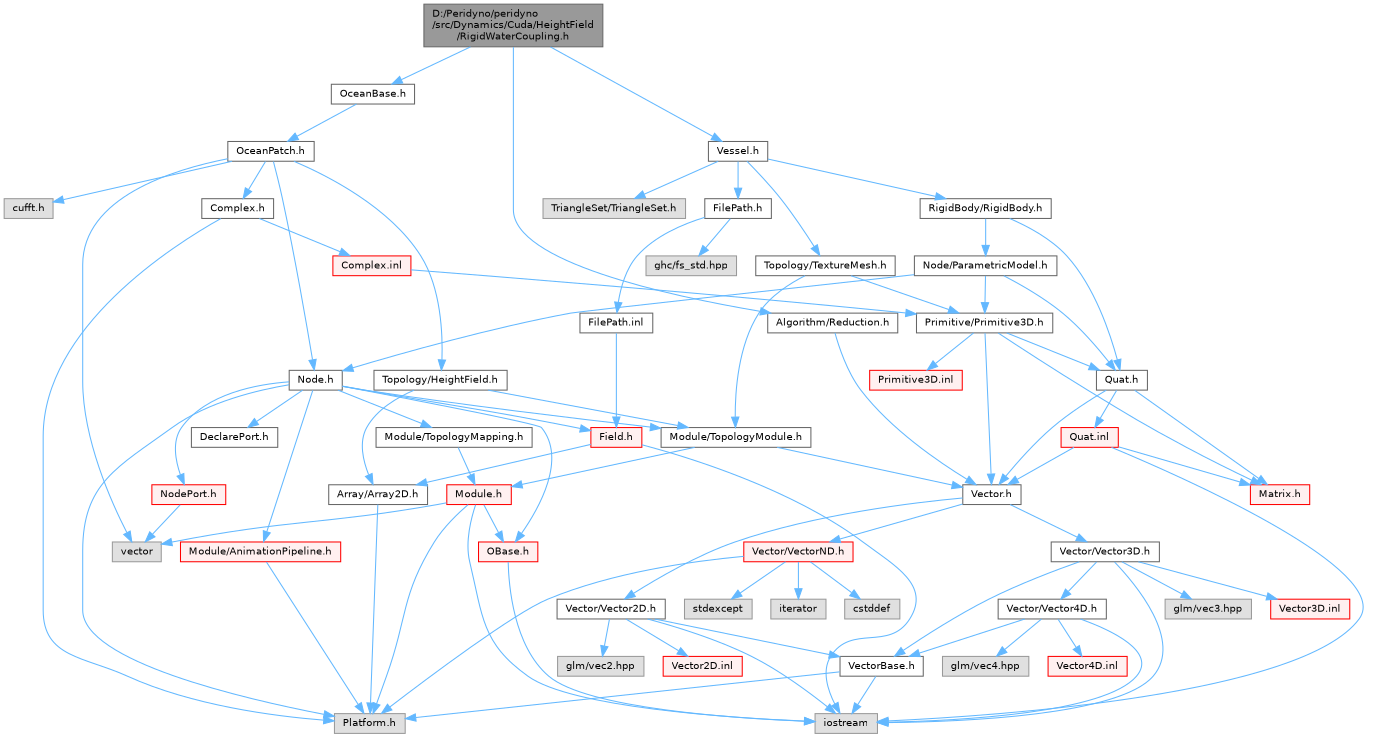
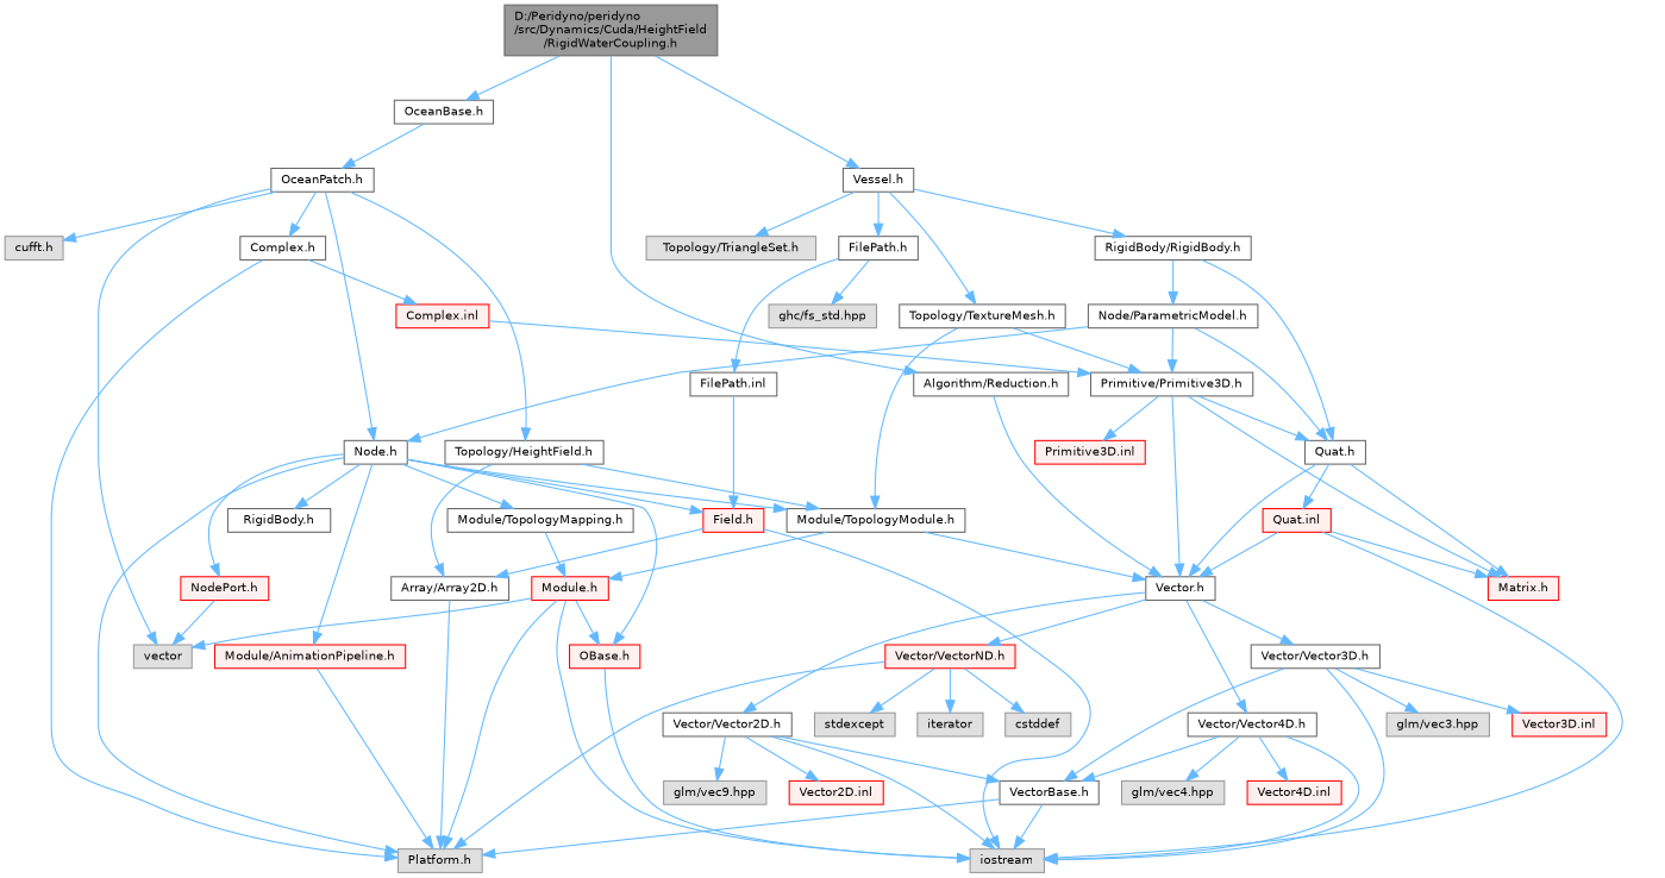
  digraph {
    node [color=grey40 fillcolor=white fontname=Helvetica fontsize=10 shape=box style=filled]
    edge [color=steelblue1 fontname=Helvetica fontsize=10 labelfontname=Helvetica labelfontsize=10 style=solid]
    n1 [color=gray40 fillcolor=grey60 fontcolor=black height=0.2 label="D:/Peridyno/peridyno\l/src/Dynamics/Cuda/HeightField\l/RigidWaterCoupling.h" width=0.4]
    n2 [height=0.2 label="OceanBase.h" width=0.4]
    n3 [height=0.2 label="Vessel.h" width=0.4]
    n4 [height=0.2 label="Algorithm/Reduction.h" width=0.4]
    n5 [height=0.2 label="OceanPatch.h" width=0.4]
    n6 [height=0.2 label="RigidBody/RigidBody.h" width=0.4]
-   n7 [color=grey60 fillcolor="#E0E0E0" height=0.2 label="TriangleSet/TriangleSet.h" width=0.4]
+   n7 [color=grey60 fillcolor="#E0E0E0" height=0.2 label="Topology/TriangleSet.h" width=0.4]
    n8 [height=0.2 label="FilePath.h" width=0.4]
    n9 [height=0.2 label="Topology/TextureMesh.h" width=0.4]
    n10 [height=0.2 label="Vector.h" width=0.4]
    n11 [color=grey60 fillcolor="#E0E0E0" height=0.2 label="cufft.h" width=0.4]
    n12 [color=grey60 fillcolor="#E0E0E0" height=0.2 label=vector width=0.4]
    n13 [height=0.2 label="Node.h" width=0.4]
    n14 [height=0.2 label="Complex.h" width=0.4]
    n15 [height=0.2 label="Topology/HeightField.h" width=0.4]
    n16 [color=red fillcolor="#FFF0F0" height=0.2 label="OBase.h" width=0.4]
    n17 [color=red fillcolor="#FFF0F0" height=0.2 label="Field.h" width=0.4]
    n18 [color=grey60 fillcolor="#E0E0E0" height=0.2 label="Platform.h" width=0.4]
-   n19 [height=0.2 label="DeclarePort.h" width=0.4]
+   n19 [height=0.2 label="RigidBody.h" width=0.4]
    n20 [color=red fillcolor="#FFF0F0" height=0.2 label="NodePort.h" width=0.4]
    n21 [height=0.2 label="Module/TopologyModule.h" width=0.4]
    n22 [height=0.2 label="Module/TopologyMapping.h" width=0.4]
    n23 [color=red fillcolor="#FFF0F0" height=0.2 label="Module/AnimationPipeline.h" width=0.4]
    n24 [color=red fillcolor="#FFF0F0" height=0.2 label="Complex.inl" width=0.4]
    n25 [height=0.2 label="Array/Array2D.h" width=0.4]
    n26 [color=grey60 fillcolor="#E0E0E0" height=0.2 label=iostream width=0.4]
    n27 [color=red fillcolor="#FFF0F0" height=0.2 label="Module.h" width=0.4]
    n28 [height=0.2 label="Vector/Vector2D.h" width=0.4]
    n29 [height=0.2 label="Vector/Vector3D.h" width=0.4]
    n30 [height=0.2 label="Vector/Vector4D.h" width=0.4]
    n31 [color=red fillcolor="#FFF0F0" height=0.2 label="Vector/VectorND.h" width=0.4]
-   n32 [color=grey60 fillcolor="#E0E0E0" height=0.2 label="glm/vec2.hpp" width=0.4]
+   n32 [color=grey60 fillcolor="#E0E0E0" height=0.2 label="glm/vec9.hpp" width=0.4]
    n33 [height=0.2 label="VectorBase.h" width=0.4]
    n34 [color=red fillcolor="#FFF0F0" height=0.2 label="Vector2D.inl" width=0.4]
    n35 [color=grey60 fillcolor="#E0E0E0" height=0.2 label="glm/vec3.hpp" width=0.4]
    n36 [color=red fillcolor="#FFF0F0" height=0.2 label="Vector3D.inl" width=0.4]
    n37 [color=grey60 fillcolor="#E0E0E0" height=0.2 label="glm/vec4.hpp" width=0.4]
    n38 [color=red fillcolor="#FFF0F0" height=0.2 label="Vector4D.inl" width=0.4]
    n39 [color=grey60 fillcolor="#E0E0E0" height=0.2 label=cstddef width=0.4]
    n40 [color=grey60 fillcolor="#E0E0E0" height=0.2 label=stdexcept width=0.4]
    n41 [color=grey60 fillcolor="#E0E0E0" height=0.2 label=iterator width=0.4]
    n42 [height=0.2 label="Primitive/Primitive3D.h" width=0.4]
    n43 [color=red fillcolor="#FFF0F0" height=0.2 label="Matrix.h" width=0.4]
    n44 [height=0.2 label="Quat.h" width=0.4]
    n45 [color=red fillcolor="#FFF0F0" height=0.2 label="Primitive3D.inl" width=0.4]
    n46 [color=red fillcolor="#FFF0F0" height=0.2 label="Quat.inl" width=0.4]
    n47 [height=0.2 label="Node/ParametricModel.h" width=0.4]
    n48 [color=grey60 fillcolor="#E0E0E0" height=0.2 label="ghc/fs_std.hpp" width=0.4]
    n49 [height=0.2 label="FilePath.inl" width=0.4]
    n1 -> n2
    n1 -> n3
    n1 -> n4
    n2 -> n5
    n3 -> n6
    n3 -> n7
    n3 -> n8
    n3 -> n9
    n4 -> n10
    n5 -> n11
    n5 -> n12
    n5 -> n13
    n5 -> n14
    n5 -> n15
    n6 -> n44
    n6 -> n47
    n8 -> n48
    n8 -> n49
    n9 -> n21
    n9 -> n42
    n10 -> n28
    n10 -> n29
-   n29 -> n30
+   n10 -> n30
    n10 -> n31
    n13 -> n16
    n13 -> n17
    n13 -> n18
    n13 -> n19
    n13 -> n20
    n13 -> n21
    n13 -> n22
    n13 -> n23
    n14 -> n18
    n14 -> n24
    n15 -> n21
    n15 -> n25
    n16 -> n26
    n17 -> n25
    n17 -> n26
    n20 -> n12
    n21 -> n10
    n21 -> n27
    n22 -> n27
    n23 -> n18
    n24 -> n42
    n25 -> n18
    n27 -> n12
    n27 -> n16
    n27 -> n18
    n27 -> n26
    n28 -> n26
    n28 -> n32
    n28 -> n33
    n28 -> n34
    n29 -> n26
    n29 -> n33
    n29 -> n35
    n29 -> n36
    n30 -> n26
    n30 -> n33
    n30 -> n37
    n30 -> n38
    n31 -> n18
    n31 -> n39
    n31 -> n40
    n31 -> n41
    n33 -> n18
    n33 -> n26
    n42 -> n10
    n42 -> n43
    n42 -> n44
    n42 -> n45
    n44 -> n10
    n44 -> n43
    n44 -> n46
    n46 -> n10
    n46 -> n26
    n46 -> n43
    n47 -> n13
    n47 -> n42
    n47 -> n44
    n49 -> n17
  }
